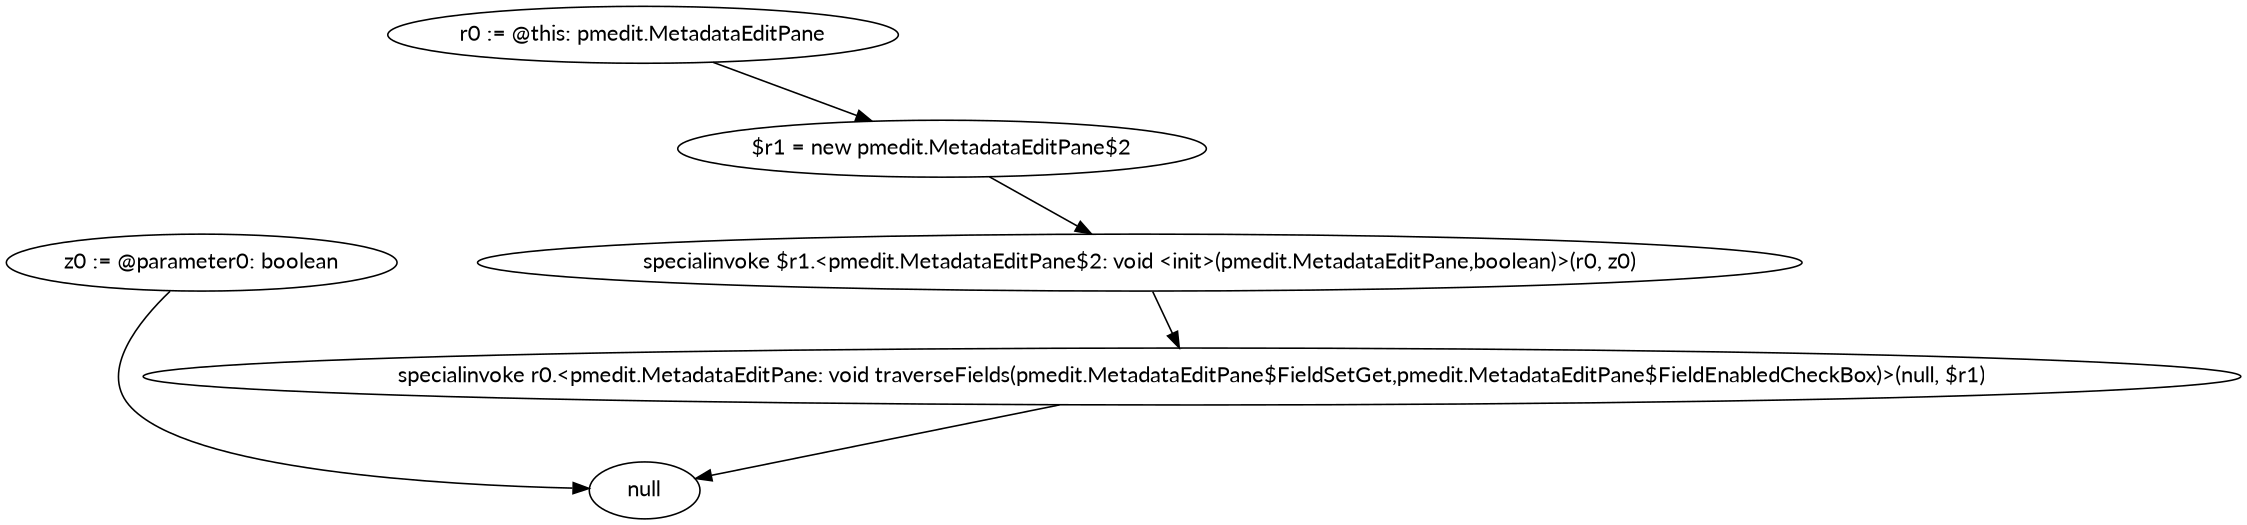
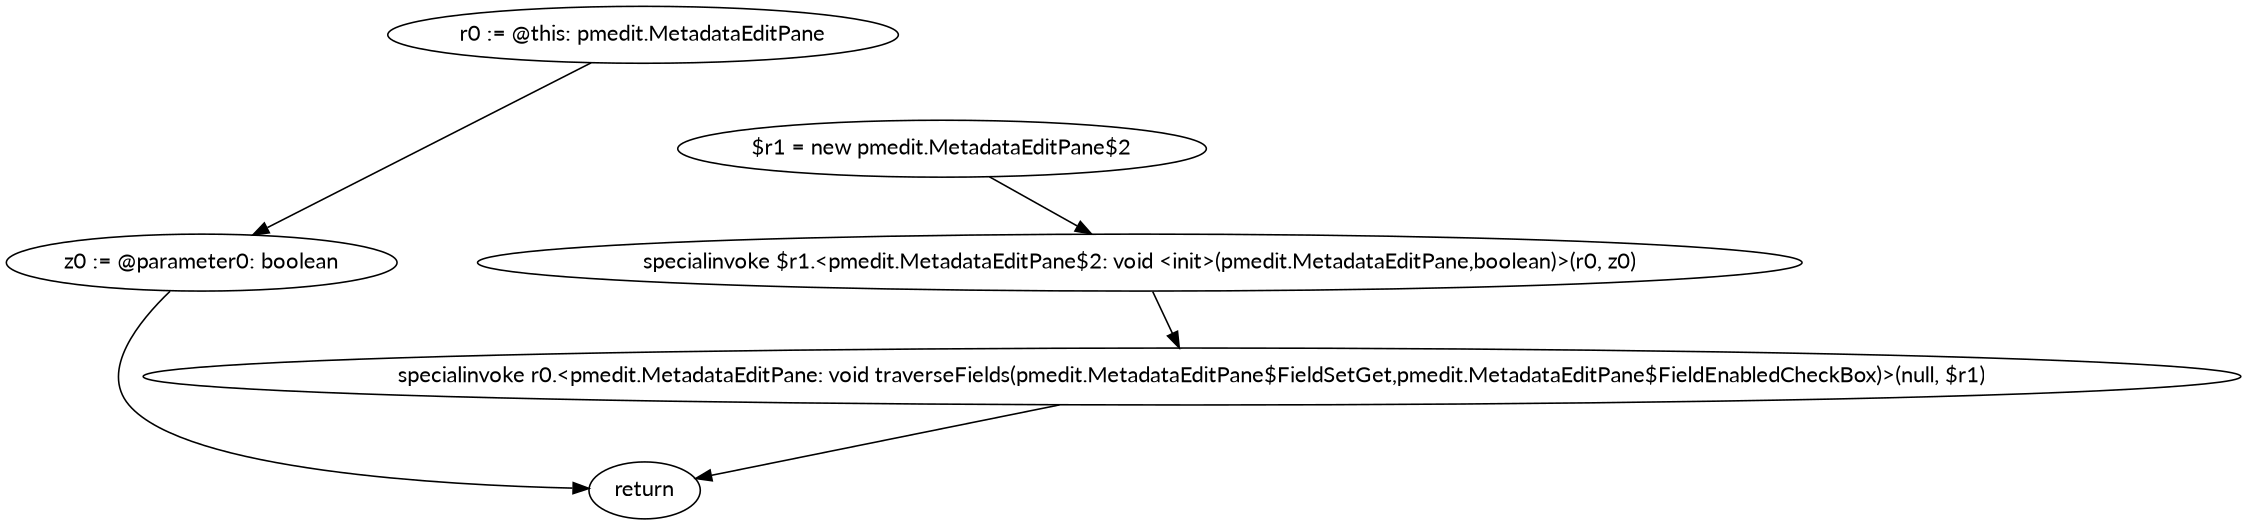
  digraph {
    fontname=Lato
    node [fontname=Lato]
    edge [fontname=Lato]
    "r0 := @this: pmedit.MetadataEditPane"
    "z0 := @parameter0: boolean"
-   return [label=null]
+   return
    "$r1 = new pmedit.MetadataEditPane$2"
    "specialinvoke $r1.<pmedit.MetadataEditPane$2: void <init>(pmedit.MetadataEditPane,boolean)>(r0, z0)"
    "specialinvoke r0.<pmedit.MetadataEditPane: void traverseFields(pmedit.MetadataEditPane$FieldSetGet,pmedit.MetadataEditPane$FieldEnabledCheckBox)>(null, $r1)"
-   "r0 := @this: pmedit.MetadataEditPane" -> "$r1 = new pmedit.MetadataEditPane$2"
+   "r0 := @this: pmedit.MetadataEditPane" -> "z0 := @parameter0: boolean"
    "z0 := @parameter0: boolean" -> return
    "$r1 = new pmedit.MetadataEditPane$2" -> "specialinvoke $r1.<pmedit.MetadataEditPane$2: void <init>(pmedit.MetadataEditPane,boolean)>(r0, z0)"
    "specialinvoke $r1.<pmedit.MetadataEditPane$2: void <init>(pmedit.MetadataEditPane,boolean)>(r0, z0)" -> "specialinvoke r0.<pmedit.MetadataEditPane: void traverseFields(pmedit.MetadataEditPane$FieldSetGet,pmedit.MetadataEditPane$FieldEnabledCheckBox)>(null, $r1)"
    "specialinvoke r0.<pmedit.MetadataEditPane: void traverseFields(pmedit.MetadataEditPane$FieldSetGet,pmedit.MetadataEditPane$FieldEnabledCheckBox)>(null, $r1)" -> return
  }
